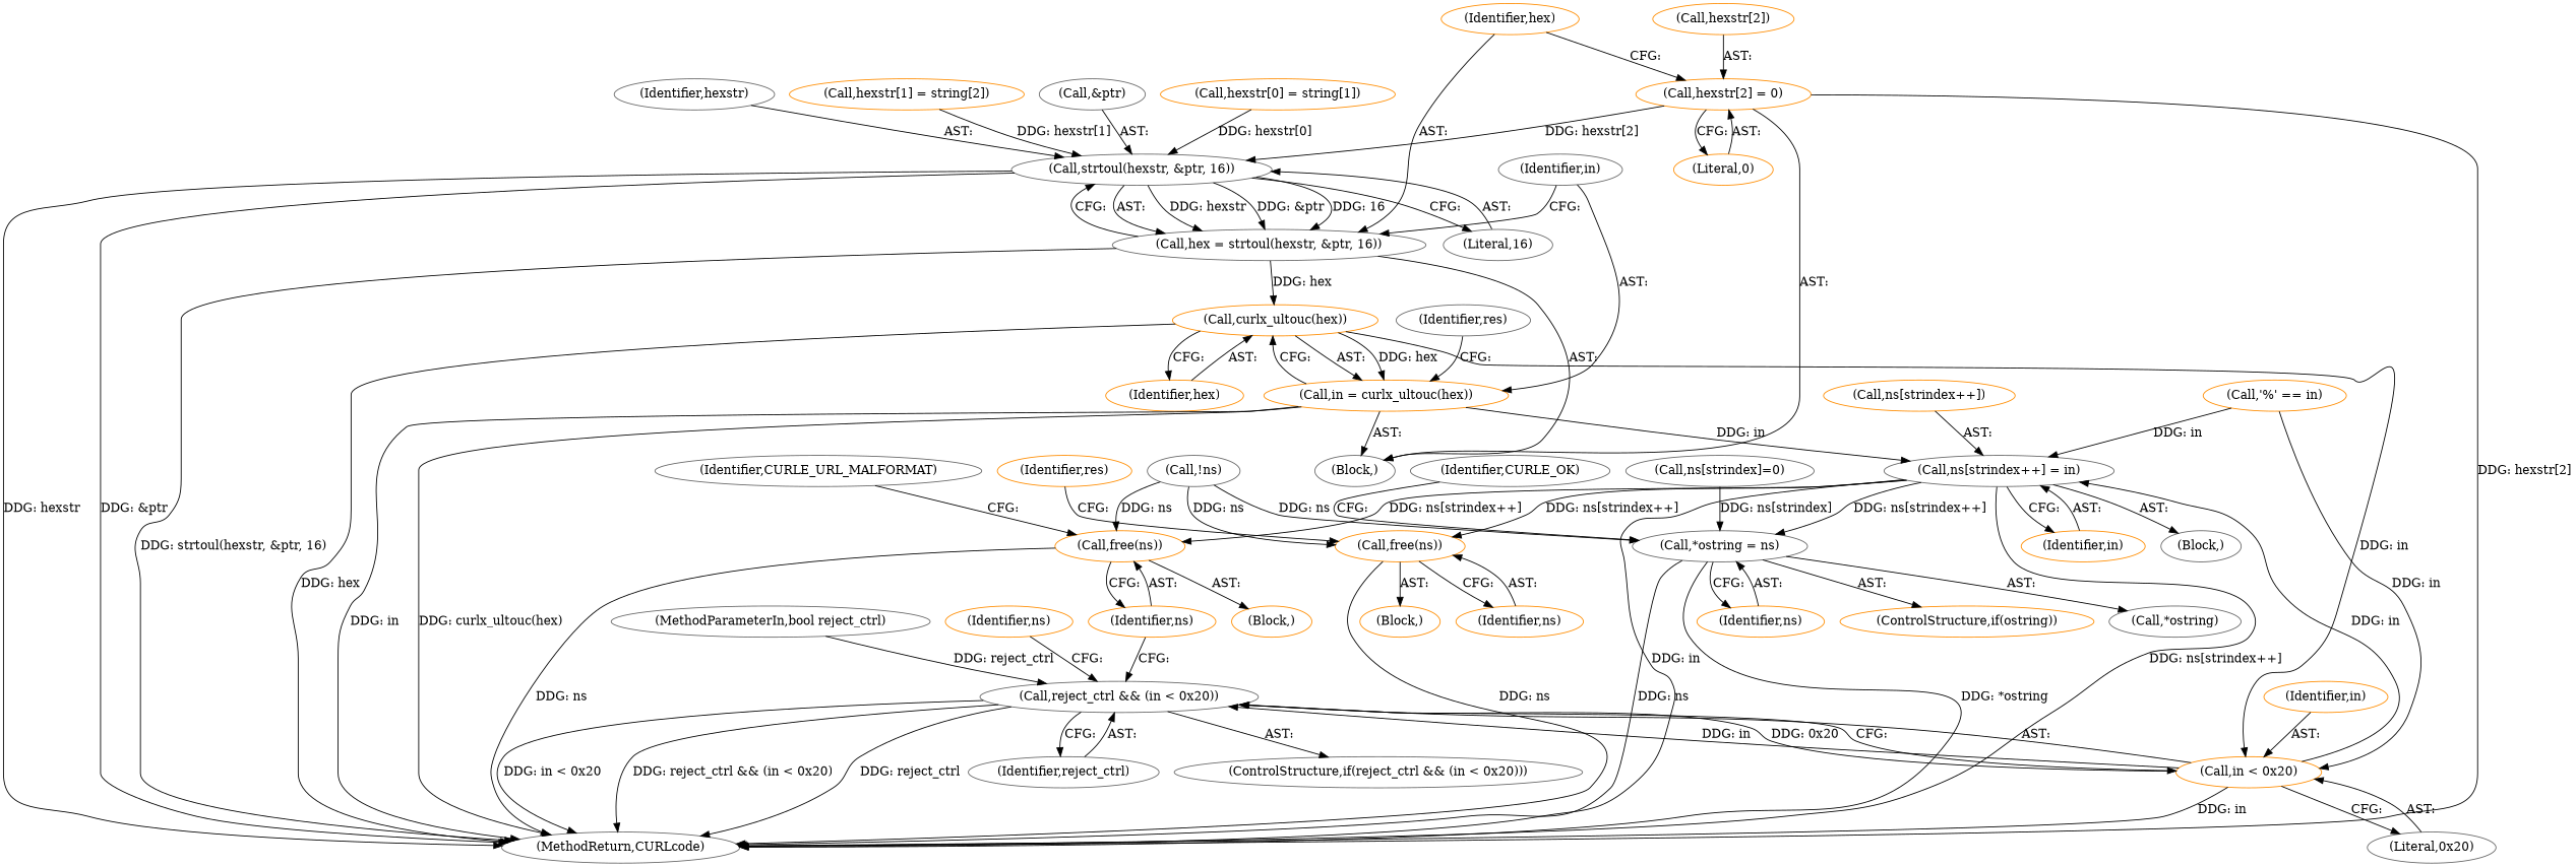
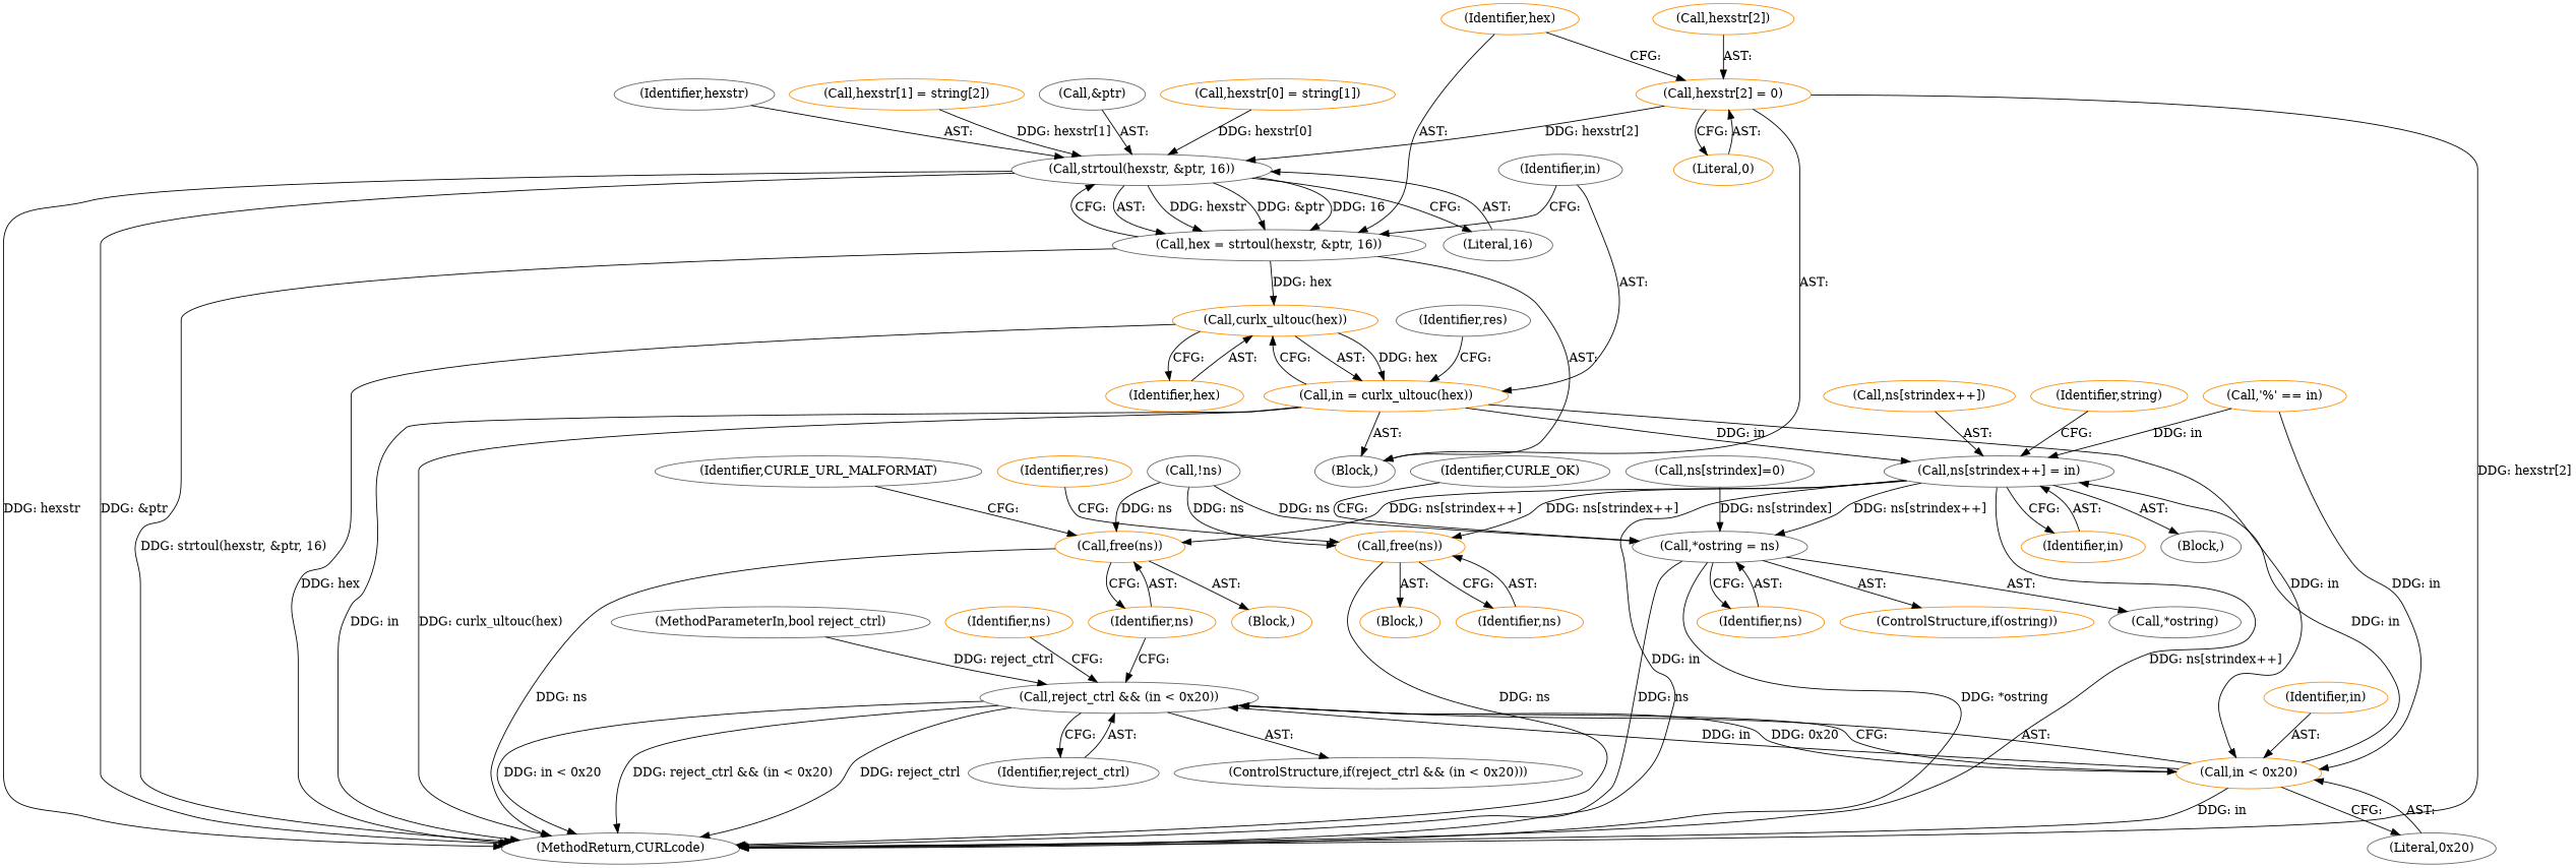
  digraph {
    node [color=darkorange]
    n1 [label="(Call,hexstr[2] = 0)"]
    n2 [color=gray40 label="(Call,strtoul(hexstr, &ptr, 16))"]
    n3 [color=gray40 label="(Block,)"]
    n4 [color=gray40 label="(MethodReturn,CURLcode)"]
    n5 [label="(Literal,0)"]
    n6 [color=gray40 label="(Call,hex = strtoul(hexstr, &ptr, 16))"]
    n7 [color=gray40 label="(Literal,16)"]
    n8 [label="(Call,curlx_ultouc(hex))"]
    n9 [label="(Call,in = curlx_ultouc(hex))"]
    n10 [label="(Identifier,hex)"]
    n11 [label="(Call,in < 0x20)"]
    n12 [color=gray40 label="(Call,ns[strindex++] = in)"]
    n13 [color=gray40 label="(Call,reject_ctrl && (in < 0x20))"]
    n14 [color=gray40 label="(Literal,0x20)"]
    n15 [label="(Call,free(ns))"]
    n16 [label="(Call,free(ns))"]
    n17 [color=gray40 label="(Call,*ostring = ns)"]
    n18 [color=gray40 label="(Block,)"]
    n19 [label="(Identifier,in)"]
    n20 [color=gray40 label="(Identifier,reject_ctrl)"]
    n21 [color=gray40 label="(ControlStructure,if(reject_ctrl && (in < 0x20)))"]
    n22 [label="(Identifier,ns)"]
    n23 [label="(Block,)"]
    n24 [label="(Identifier,ns)"]
    n25 [label="(Block,)"]
    n26 [label="(Identifier,ns)"]
    n27 [label="(ControlStructure,if(ostring))"]
    n28 [color=gray40 label="(Call,*ostring)"]
+   n29 [label="(Identifier,string)"]
    n30 [label="(Call,hexstr[2])"]
    n31 [label="(Identifier,res)"]
    n32 [color=gray40 label="(Identifier,hexstr)"]
    n33 [color=gray40 label="(Identifier,in)"]
    n34 [color=gray40 label="(Identifier,CURLE_URL_MALFORMAT)"]
    n35 [label="(Call,hexstr[1] = string[2])"]
    n36 [color=gray40 label="(Identifier,res)"]
    n37 [label="(Identifier,hex)"]
    n38 [color=gray40 label="(Call,&ptr)"]
    n39 [label="(Call,hexstr[0] = string[1])"]
    n40 [color=gray40 label="(Call,ns[strindex]=0)"]
    n41 [color=gray40 label="(MethodParameterIn,bool reject_ctrl)"]
    n42 [label="(Call,'%' == in)"]
    n43 [color=gray40 label="(Identifier,CURLE_OK)"]
    n44 [color=gray40 label="(Call,!ns)"]
    n45 [label="(Identifier,ns)"]
    n46 [label="(Identifier,in)"]
    n47 [label="(Call,ns[strindex++])"]
    n1 -> n2 [label="DDG: hexstr[2]"]
    n1 -> n3 [label="AST: "]
    n1 -> n4 [label="DDG: hexstr[2]"]
    n1 -> n5 [label="CFG: "]
    n2 -> n4 [label="DDG: hexstr"]
    n2 -> n4 [label="DDG: &ptr"]
    n2 -> n6 [label="AST: "]
    n2 -> n6 [label="DDG: hexstr"]
    n2 -> n6 [label="DDG: &ptr"]
    n2 -> n6 [label="DDG: 16"]
    n2 -> n7 [label="CFG: "]
    n5 -> n1 [label="AST: "]
    n6 -> n2 [label="CFG: "]
    n6 -> n3 [label="AST: "]
    n6 -> n4 [label="DDG: strtoul(hexstr, &ptr, 16)"]
    n6 -> n8 [label="DDG: hex"]
    n7 -> n2 [label="AST: "]
    n8 -> n4 [label="DDG: hex"]
    n8 -> n9 [label="AST: "]
    n8 -> n9 [label="DDG: hex"]
    n8 -> n10 [label="CFG: "]
    n9 -> n3 [label="AST: "]
    n9 -> n4 [label="DDG: in"]
    n9 -> n4 [label="DDG: curlx_ultouc(hex)"]
    n9 -> n8 [label="CFG: "]
-   n8 -> n11 [label="DDG: in"]
+   n9 -> n11 [label="DDG: in"]
    n9 -> n12 [label="DDG: in"]
    n10 -> n8 [label="AST: "]
    n11 -> n4 [label="DDG: in"]
    n11 -> n12 [label="DDG: in"]
    n11 -> n13 [label="AST: "]
    n11 -> n13 [label="DDG: in"]
    n11 -> n13 [label="DDG: 0x20"]
    n11 -> n14 [label="CFG: "]
    n12 -> n4 [label="DDG: in"]
    n12 -> n4 [label="DDG: ns[strindex++]"]
    n12 -> n15 [label="DDG: ns[strindex++]"]
    n12 -> n16 [label="DDG: ns[strindex++]"]
    n12 -> n17 [label="DDG: ns[strindex++]"]
    n12 -> n18 [label="AST: "]
    n12 -> n19 [label="CFG: "]
    n13 -> n4 [label="DDG: in < 0x20"]
    n13 -> n4 [label="DDG: reject_ctrl && (in < 0x20)"]
    n13 -> n4 [label="DDG: reject_ctrl"]
    n13 -> n11 [label="CFG: "]
    n13 -> n20 [label="CFG: "]
    n13 -> n21 [label="AST: "]
    n14 -> n11 [label="AST: "]
    n15 -> n4 [label="DDG: ns"]
    n15 -> n22 [label="CFG: "]
    n15 -> n23 [label="AST: "]
    n16 -> n4 [label="DDG: ns"]
    n16 -> n24 [label="CFG: "]
    n16 -> n25 [label="AST: "]
    n17 -> n4 [label="DDG: ns"]
    n17 -> n4 [label="DDG: *ostring"]
    n17 -> n26 [label="CFG: "]
    n17 -> n27 [label="AST: "]
    n17 -> n28 [label="AST: "]
    n19 -> n12 [label="AST: "]
    n20 -> n13 [label="AST: "]
    n22 -> n15 [label="AST: "]
    n24 -> n13 [label="CFG: "]
    n24 -> n16 [label="AST: "]
    n26 -> n17 [label="AST: "]
+   n29 -> n12 [label="CFG: "]
    n30 -> n1 [label="AST: "]
    n31 -> n15 [label="CFG: "]
    n32 -> n2 [label="AST: "]
    n33 -> n6 [label="CFG: "]
    n33 -> n9 [label="AST: "]
    n34 -> n16 [label="CFG: "]
    n35 -> n2 [label="DDG: hexstr[1]"]
    n36 -> n9 [label="CFG: "]
    n37 -> n1 [label="CFG: "]
    n37 -> n6 [label="AST: "]
    n38 -> n2 [label="AST: "]
    n39 -> n2 [label="DDG: hexstr[0]"]
    n40 -> n17 [label="DDG: ns[strindex]"]
    n41 -> n13 [label="DDG: reject_ctrl"]
    n42 -> n11 [label="DDG: in"]
    n42 -> n12 [label="DDG: in"]
    n43 -> n17 [label="CFG: "]
    n44 -> n15 [label="DDG: ns"]
    n44 -> n16 [label="DDG: ns"]
    n44 -> n17 [label="DDG: ns"]
    n45 -> n13 [label="CFG: "]
    n46 -> n11 [label="AST: "]
    n47 -> n12 [label="AST: "]
  }
